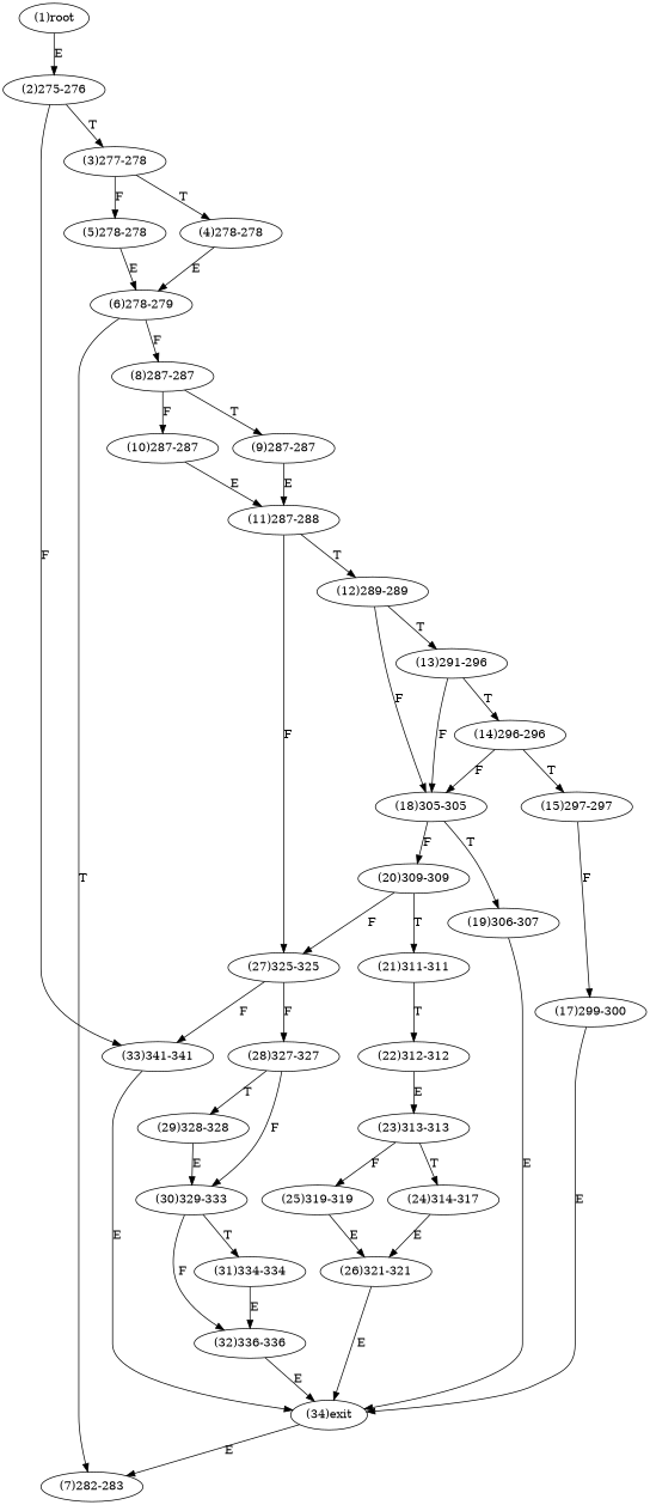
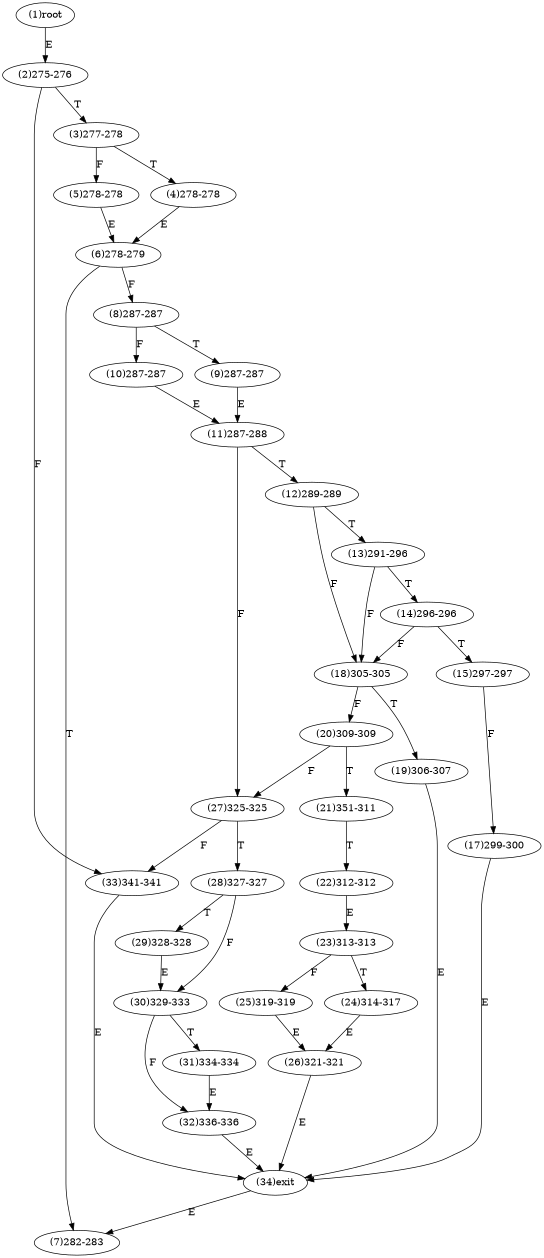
  digraph {
    n1 [label="(1)root"]
    n2 [label="(2)275-276"]
    n3 [label="(3)277-278"]
    n4 [label="(33)341-341"]
    n5 [label="(4)278-278"]
    n6 [label="(5)278-278"]
    n7 [label="(34)exit"]
    n8 [label="(6)278-279"]
    n9 [label="(7)282-283"]
    n10 [label="(8)287-287"]
    n11 [label="(9)287-287"]
    n12 [label="(10)287-287"]
    n13 [label="(11)287-288"]
    n14 [label="(12)289-289"]
    n15 [label="(27)325-325"]
    n16 [label="(13)291-296"]
    n17 [label="(18)305-305"]
    n18 [label="(28)327-327"]
    n19 [label="(14)296-296"]
    n20 [label="(19)306-307"]
    n21 [label="(20)309-309"]
    n22 [label="(15)297-297"]
    n23 [label="(17)299-300"]
-   n24 [label="(21)311-311"]
+   n24 [label="(21)351-311"]
    n25 [label="(22)312-312"]
    n26 [label="(23)313-313"]
    n27 [label="(25)319-319"]
    n28 [label="(24)314-317"]
    n29 [label="(26)321-321"]
    n30 [label="(29)328-328"]
    n31 [label="(30)329-333"]
    n32 [label="(31)334-334"]
    n33 [label="(32)336-336"]
    n1 -> n2 [label=E]
    n2 -> n3 [label=T]
    n2 -> n4 [label=F]
    n3 -> n5 [label=T]
    n3 -> n6 [label=F]
    n4 -> n7 [label=E]
    n5 -> n8 [label=E]
    n6 -> n8 [label=E]
    n7 -> n9 [label=E]
    n8 -> n9 [label=T]
    n8 -> n10 [label=F]
    n10 -> n11 [label=T]
    n10 -> n12 [label=F]
    n11 -> n13 [label=E]
    n12 -> n13 [label=E]
    n13 -> n14 [label=T]
    n13 -> n15 [label=F]
    n14 -> n16 [label=T]
    n14 -> n17 [label=F]
    n15 -> n4 [label=F]
-   n15 -> n18 [label=F]
+   n15 -> n18 [label=T]
    n16 -> n17 [label=F]
    n16 -> n19 [label=T]
    n17 -> n20 [label=T]
    n17 -> n21 [label=F]
    n18 -> n30 [label=T]
    n18 -> n31 [label=F]
    n19 -> n17 [label=F]
    n19 -> n22 [label=T]
    n20 -> n7 [label=E]
    n21 -> n15 [label=F]
    n21 -> n24 [label=T]
    n22 -> n23 [label=F]
    n23 -> n7 [label=E]
    n24 -> n25 [label=T]
    n25 -> n26 [label=E]
    n26 -> n27 [label=F]
    n26 -> n28 [label=T]
    n27 -> n29 [label=E]
    n28 -> n29 [label=E]
    n29 -> n7 [label=E]
    n30 -> n31 [label=E]
    n31 -> n32 [label=T]
    n31 -> n33 [label=F]
    n32 -> n33 [label=E]
    n33 -> n7 [label=E]
  }
